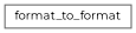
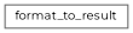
  digraph {
    rankdir=LR
    fontname=Montserrat
-   n1 [color=grey40 fillcolor=white fontname=Montserrat fontsize=10 height=0.2 label=format_to_format shape=box style=filled width=0.4]
+   n1 [color=grey40 fillcolor=white fontname=Montserrat fontsize=10 height=0.2 label=format_to_result shape=box style=filled width=0.4]
  }
